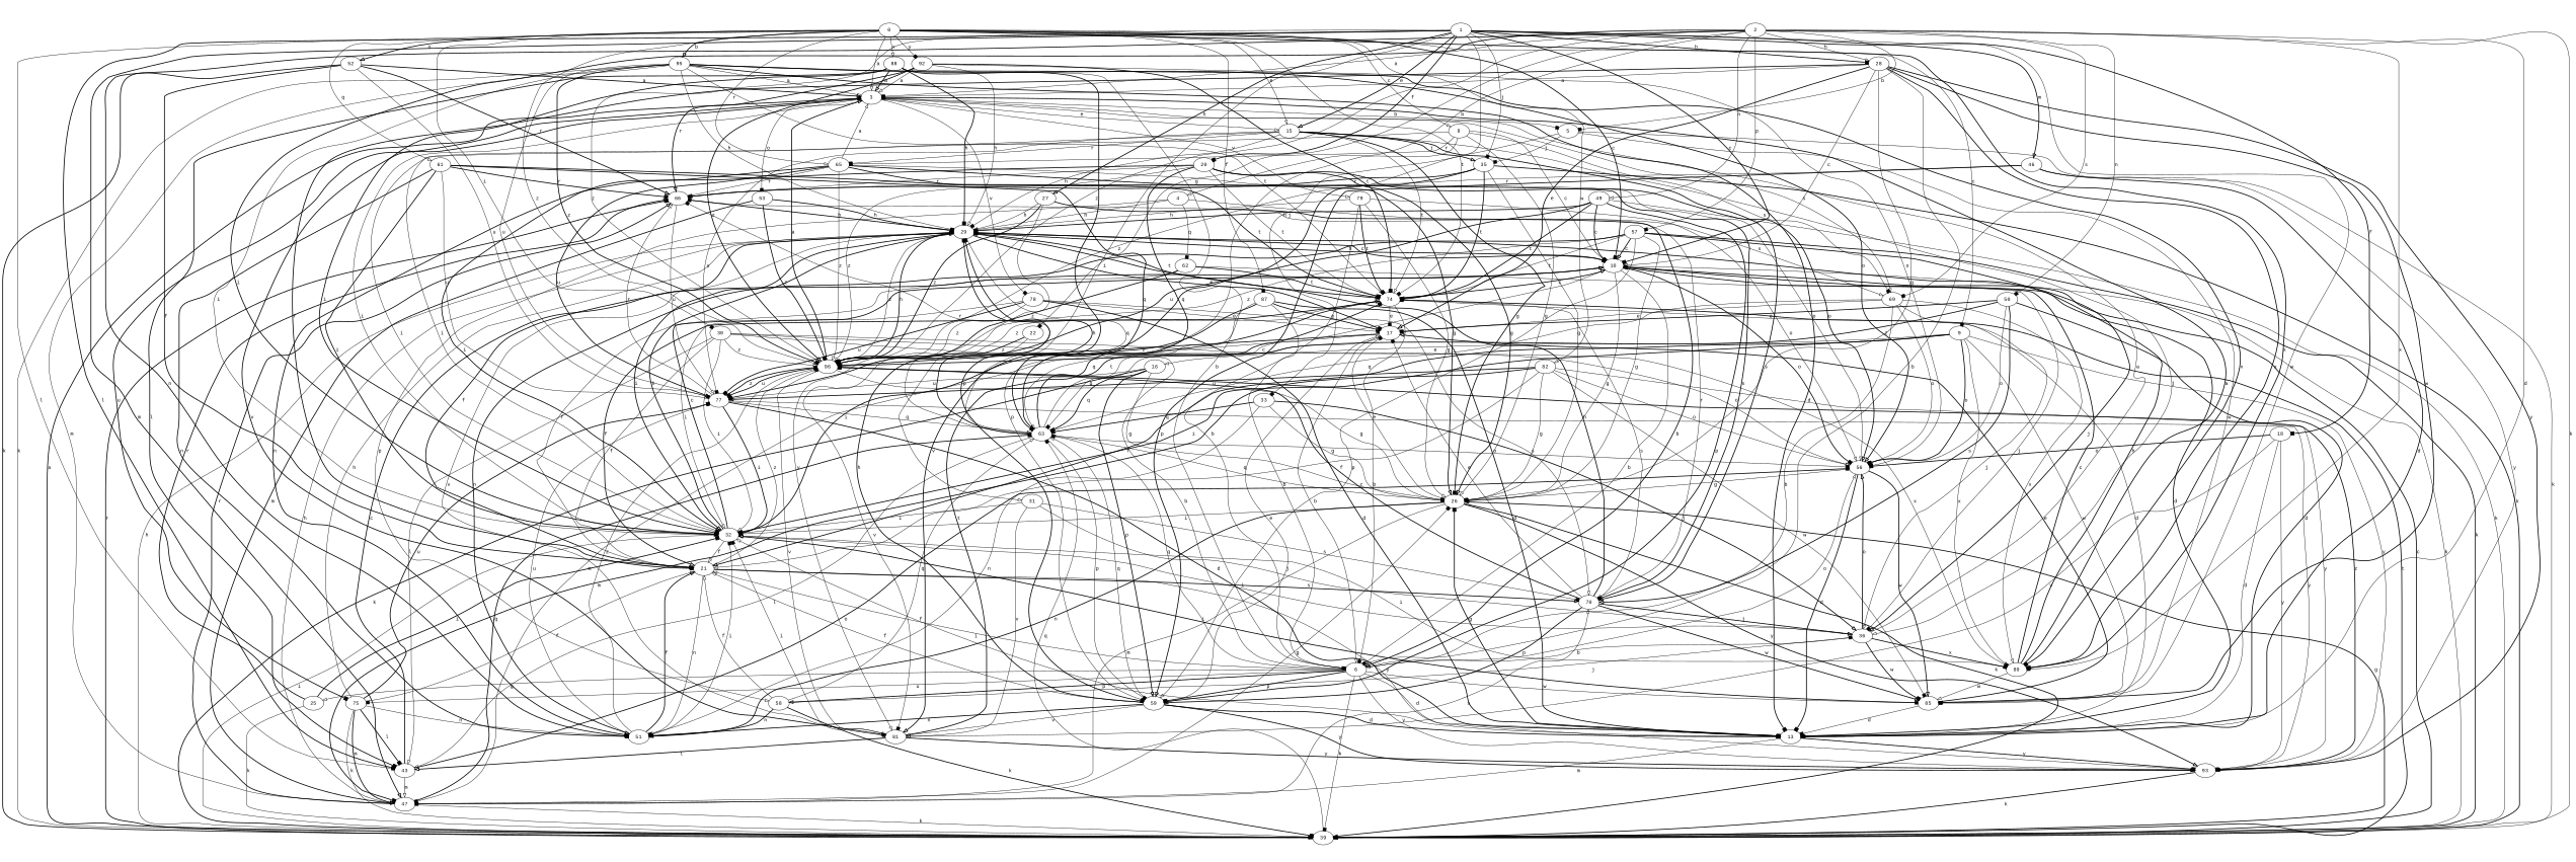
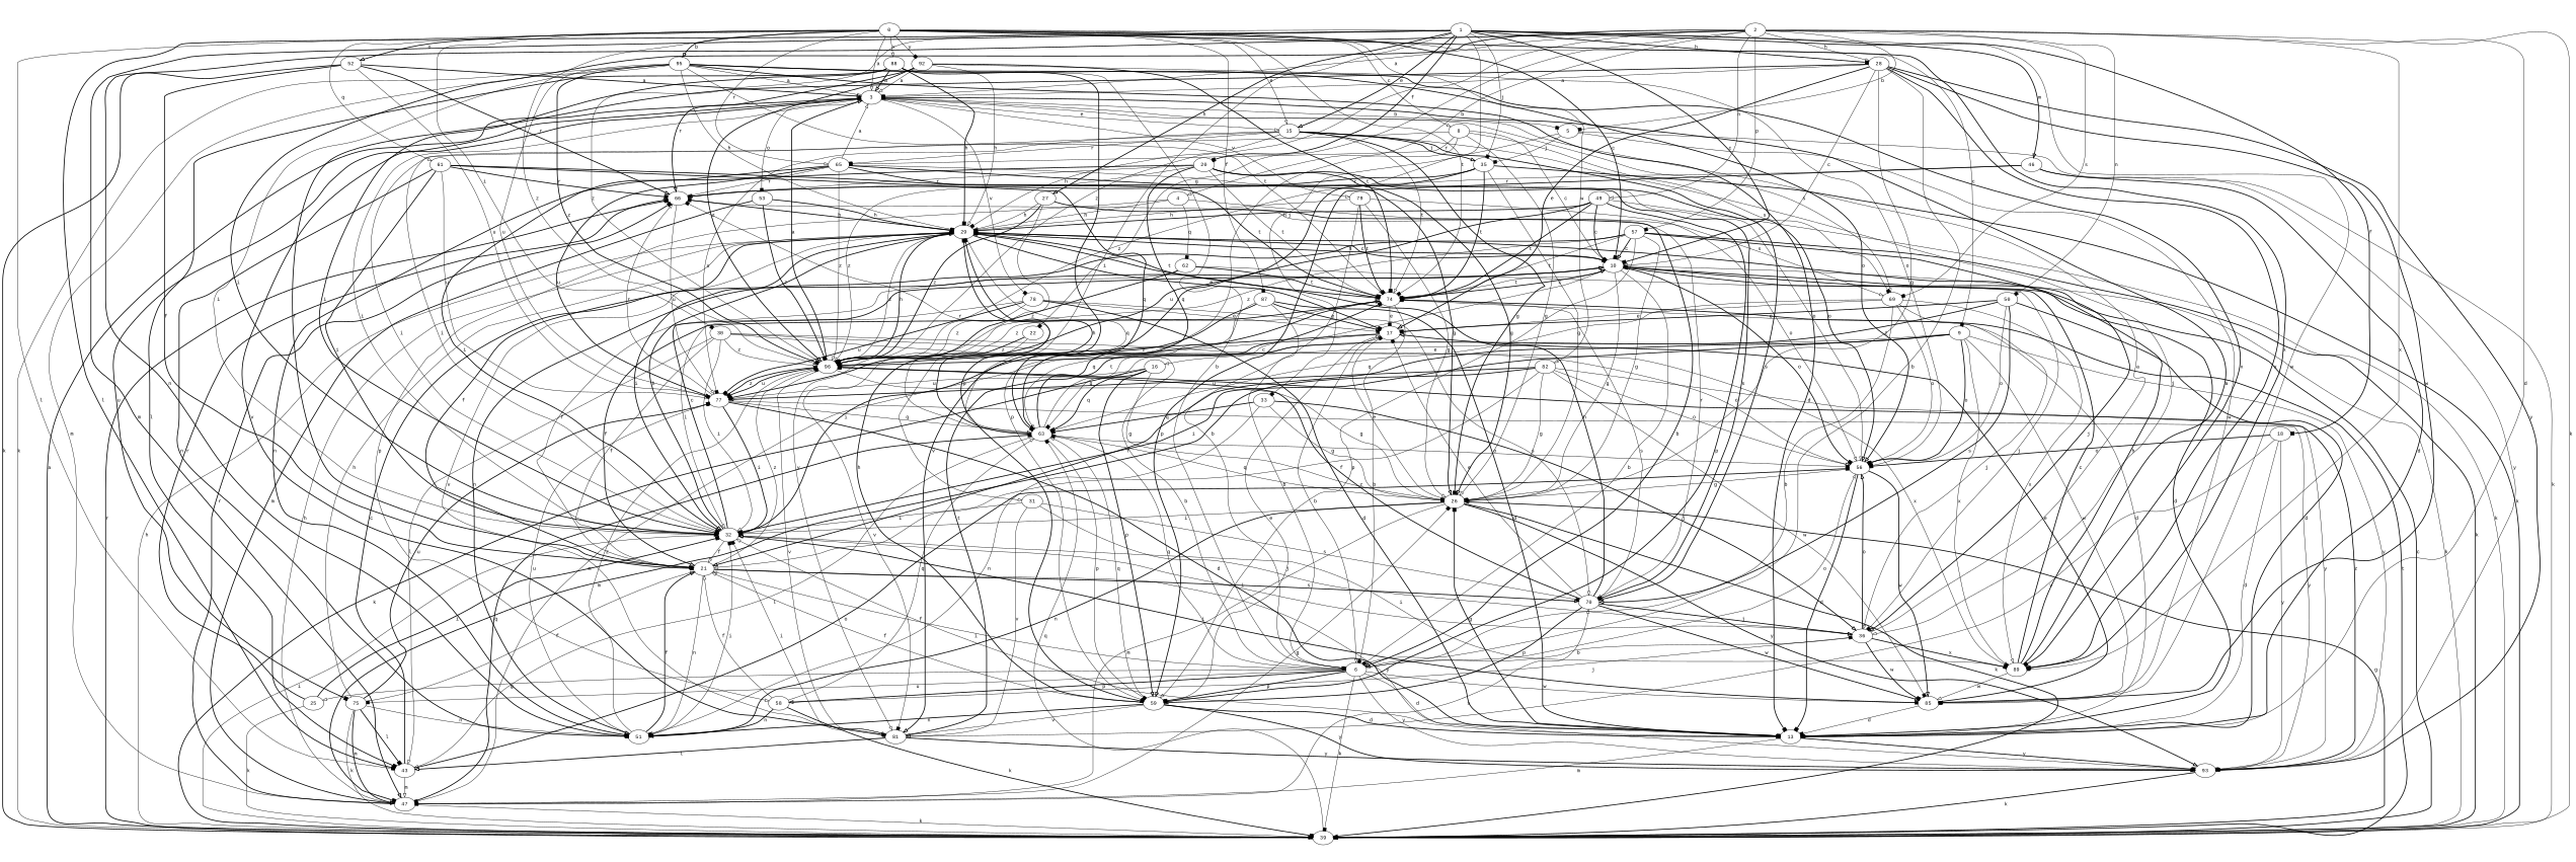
  strict digraph {
    fontname="Liberation Mono"
    node [fontname="Liberation Mono"]
    edge [arrowhead=onormal fontname="Liberation Mono" style=solid]
    0
    3
    8
    9
    10
    15
    30
    43
    52
    61
    65
    74
    82
    87
    88
    89
    92
    95
    96
    5
    32
    69
    53
    75
    78
    79
    81
    59
    26
    85
    21
    56
    93
    16
    13
    39
    29
    6
    35
    36
    70
    77
    47
    66
    51
    63
    17
    1
    18
    20
    27
    28
    31
    33
    46
    2
    4
    22
    49
    50
    57
    58
    62
    25
    0 -> 3 [label=a]
    0 -> 8 [label=c]
    0 -> 9 [arrowhead=box label=c]
    0 -> 10 [arrowhead=box label=c style=bold]
    0 -> 15 [label=e]
    0 -> 30 [arrowhead=box label=i]
    0 -> 43 [arrowhead=box label=l]
    0 -> 52 [label=o style=bold]
    0 -> 61 [label=q]
    0 -> 65 [label=r]
    0 -> 74 [arrowhead=box label=t]
    0 -> 82 [label=w]
    0 -> 87 [arrowhead=box label=f]
    0 -> 88 [label=x]
    0 -> 89 [label=x style=bold]
    0 -> 92 [arrowhead=box label=y]
    0 -> 95 [label=b style=bold]
    0 -> 96 [label=z]
    3 -> 15 [label=e]
    3 -> 5 [arrowhead=box label=b]
    3 -> 32 [arrowhead=box label=i]
    3 -> 69 [label=s]
    3 -> 53 [arrowhead=box label=o]
    3 -> 75 [arrowhead=box label=u style=bold]
    3 -> 78 [arrowhead=box label=v]
    3 -> 79 [label=v]
    3 -> 81 [label=v style=bold]
    8 -> 10 [label=c]
    8 -> 65 [arrowhead=box label=r]
    8 -> 32 [arrowhead=box label=i]
    8 -> 69 [arrowhead=box label=s]
    8 -> 59 [arrowhead=box label=p]
    8 -> 26 [label=g]
    9 -> 89 [label=x]
    9 -> 32 [label=i style=bold]
    9 -> 85 [label=w]
    9 -> 21 [label=f style=bold]
    9 -> 56 [arrowhead=box label=o style=bold]
    9 -> 93 [label=y]
    9 -> 16 [label=e]
+   10 -> 74 [arrowhead=box label=t]
    10 -> 26 [label=g]
    10 -> 56 [arrowhead=box label=o style=bold]
    10 -> 13 [arrowhead=box label=d style=bold]
    10 -> 39 [label=k]
    10 -> 29 [label=h style=bold]
    10 -> 6 [arrowhead=box label=b]
    15 -> 65 [arrowhead=box label=r]
    15 -> 74 [label=t]
    15 -> 32 [label=i]
    15 -> 26 [arrowhead=box label=g style=bold]
    15 -> 29 [arrowhead=box label=h]
    15 -> 35 [label=j style=bold]
    15 -> 36 [label=j]
    15 -> 70 [label=s style=bold]
    15 -> 77 [arrowhead=box label=u]
    30 -> 43 [label=l]
    30 -> 89 [arrowhead=box label=x]
    30 -> 96 [label=z]
    30 -> 32 [label=i]
    30 -> 21 [label=f]
    30 -> 56 [label=o]
    30 -> 6 [arrowhead=box label=b]
    43 -> 10 [label=c style=bold]
    43 -> 56 [arrowhead=box label=o style=bold]
    43 -> 47 [label=m]
    52 -> 3 [label=a style=bold]
    52 -> 21 [label=f style=bold]
    52 -> 39 [label=k style=bold]
    52 -> 77 [label=u]
    52 -> 66 [label=r style=bold]
    61 -> 32 [arrowhead=box label=i style=bold]
    61 -> 70 [arrowhead=box label=s style=bold]
    61 -> 77 [label=u]
    61 -> 66 [arrowhead=box label=r style=bold]
    61 -> 51 [arrowhead=box label=n style=bold]
    61 -> 63 [arrowhead=box label=q style=bold]
    65 -> 3 [label=a]
    65 -> 74 [arrowhead=box label=t style=bold]
    65 -> 96 [label=z]
    65 -> 32 [label=i style=bold]
    65 -> 26 [label=g style=bold]
    65 -> 56 [label=o]
    65 -> 77 [label=u style=bold]
    65 -> 66 [label=r]
    74 -> 10 [label=c style=bold]
    74 -> 96 [label=z]
    74 -> 21 [label=f style=bold]
    74 -> 13 [label=d]
    74 -> 6 [arrowhead=box label=b]
    74 -> 70 [label=s]
    74 -> 17 [arrowhead=box label=e]
    82 -> 26 [arrowhead=box label=g]
    82 -> 85 [arrowhead=box label=w]
    82 -> 21 [label=f]
    82 -> 56 [label=o]
    82 -> 93 [label=y]
    82 -> 77 [label=u style=bold]
    82 -> 47 [arrowhead=box label=m style=bold]
    87 -> 32 [arrowhead=box label=i style=bold]
    87 -> 13 [label=d style=bold]
    87 -> 6 [arrowhead=box label=b]
    87 -> 63 [label=q]
    87 -> 17 [label=e style=bold]
    88 -> 3 [label=a style=bold]
    88 -> 43 [arrowhead=box label=l style=bold]
    88 -> 32 [arrowhead=box label=i style=bold]
    88 -> 59 [arrowhead=box label=p style=bold]
    88 -> 29 [arrowhead=box label=h style=bold]
    88 -> 6 [label=b]
    89 -> 3 [arrowhead=box label=a style=bold]
    89 -> 10 [label=c style=bold]
    89 -> 32 [label=i]
    89 -> 85 [label=w]
    89 -> 29 [arrowhead=box label=h style=bold]
    92 -> 3 [label=a]
    92 -> 74 [arrowhead=box label=t style=bold]
    92 -> 96 [label=z style=bold]
    92 -> 56 [arrowhead=box label=o]
    92 -> 29 [label=h]
    92 -> 66 [label=r style=bold]
    95 -> 3 [label=a]
    95 -> 74 [label=t]
    95 -> 89 [arrowhead=box label=x style=bold]
    95 -> 96 [arrowhead=box label=z style=bold]
    95 -> 32 [label=i]
    95 -> 56 [label=o style=bold]
    95 -> 13 [arrowhead=box label=d style=bold]
    95 -> 39 [label=k]
    95 -> 29 [arrowhead=box label=h]
    95 -> 77 [arrowhead=box label=u]
    95 -> 47 [label=m]
    96 -> 3 [label=a style=bold]
    96 -> 81 [label=v]
    96 -> 26 [arrowhead=box label=g]
    96 -> 29 [label=h style=bold]
    96 -> 77 [arrowhead=box label=u style=bold]
    5 -> 96 [arrowhead=box label=z]
    5 -> 85 [arrowhead=box label=w]
    5 -> 39 [arrowhead=box label=k]
    5 -> 35 [arrowhead=box label=j]
    32 -> 10 [label=c style=bold]
    32 -> 21 [label=f]
    32 -> 29 [label=h style=bold]
    69 -> 89 [label=x]
    69 -> 56 [label=o]
    69 -> 6 [label=b]
    69 -> 36 [label=j]
    69 -> 63 [arrowhead=box label=q]
    69 -> 17 [label=e]
    53 -> 96 [arrowhead=box label=z style=bold]
    53 -> 29 [arrowhead=box label=h style=bold]
    53 -> 47 [label=m style=bold]
    75 -> 43 [arrowhead=box label=l style=bold]
    75 -> 21 [label=f]
    75 -> 39 [arrowhead=box label=k]
    75 -> 29 [label=h]
    75 -> 77 [arrowhead=box label=u style=bold]
    75 -> 47 [label=m style=bold]
    75 -> 51 [label=n]
    78 -> 96 [arrowhead=box label=z]
    78 -> 32 [label=i]
    78 -> 13 [arrowhead=box label=d style=bold]
    78 -> 70 [label=s]
    78 -> 77 [arrowhead=box label=u style=bold]
    78 -> 17 [arrowhead=box label=e]
    79 -> 74 [arrowhead=box label=t style=bold]
    79 -> 26 [label=g]
    79 -> 56 [label=o]
    79 -> 29 [arrowhead=box label=h]
    79 -> 6 [label=b]
    81 -> 43 [label=l style=bold]
    81 -> 74 [label=t style=bold]
    81 -> 32 [arrowhead=box label=i]
    81 -> 93 [label=y style=bold]
    59 -> 81 [label=v]
    59 -> 21 [label=f]
    59 -> 93 [label=y style=bold]
    59 -> 13 [label=d style=bold]
    59 -> 29 [arrowhead=box label=h style=bold]
    59 -> 51 [arrowhead=box label=n style=bold]
    59 -> 63 [label=q]
    59 -> 17 [label=e]
    26 -> 32 [label=i]
    26 -> 93 [label=y style=bold]
    26 -> 39 [label=k style=bold]
    26 -> 47 [arrowhead=box label=m]
    26 -> 51 [label=n style=bold]
    26 -> 63 [label=q]
    26 -> 17 [arrowhead=box label=e]
    85 -> 32 [label=i style=bold]
    85 -> 13 [arrowhead=box label=d]
    85 -> 17 [label=e style=bold]
    21 -> 96 [arrowhead=box label=z]
    21 -> 93 [arrowhead=box label=y]
    21 -> 70 [label=s style=bold]
    21 -> 51 [arrowhead=box label=n]
    56 -> 26 [label=g]
    56 -> 85 [label=w style=bold]
    56 -> 13 [arrowhead=box label=d style=bold]
    93 -> 96 [arrowhead=box label=z style=bold]
    93 -> 39 [label=k style=bold]
    16 -> 59 [label=p style=bold]
    16 -> 26 [arrowhead=box label=g]
    16 -> 39 [label=k style=bold]
    16 -> 77 [arrowhead=box label=u]
    16 -> 63 [label=q style=bold]
    13 -> 32 [label=i]
    13 -> 26 [arrowhead=box label=g style=bold]
    13 -> 93 [arrowhead=box label=y style=bold]
    13 -> 47 [arrowhead=box label=m]
    39 -> 3 [arrowhead=box label=a style=bold]
    39 -> 10 [arrowhead=box label=c style=bold]
    39 -> 74 [arrowhead=box label=t style=bold]
    39 -> 32 [label=i]
    39 -> 26 [label=g style=bold]
    39 -> 29 [label=h]
    39 -> 66 [arrowhead=box label=r style=bold]
    39 -> 63 [arrowhead=box label=q]
    29 -> 10 [arrowhead=box label=c style=bold]
    29 -> 74 [label=t style=bold]
    29 -> 96 [label=z]
    29 -> 32 [label=i style=bold]
    29 -> 81 [arrowhead=box label=v]
    29 -> 21 [label=f style=bold]
    29 -> 63 [label=q]
    29 -> 17 [arrowhead=box label=e style=bold]
    6 -> 75 [arrowhead=box label=u]
    6 -> 59 [arrowhead=box label=p style=bold]
    6 -> 85 [arrowhead=box label=w]
    6 -> 21 [label=f]
    6 -> 56 [label=o]
    6 -> 93 [label=y]
    6 -> 13 [arrowhead=box label=d]
    6 -> 39 [arrowhead=box label=k]
    6 -> 63 [arrowhead=box label=q]
    6 -> 58 [label=p style=bold]
    6 -> 25 [label=g]
    35 -> 74 [arrowhead=box label=t style=bold]
    35 -> 81 [label=v style=bold]
    35 -> 26 [arrowhead=box label=g]
    35 -> 39 [label=k style=bold]
    35 -> 66 [label=r style=bold]
    36 -> 3 [label=a]
    36 -> 89 [arrowhead=box label=x style=bold]
    36 -> 32 [label=i]
    36 -> 85 [arrowhead=box label=w style=bold]
    36 -> 56 [label=o style=bold]
    36 -> 6 [label=b]
    70 -> 96 [arrowhead=box label=z style=bold]
    70 -> 59 [label=p style=bold]
    70 -> 85 [label=w style=bold]
    70 -> 29 [arrowhead=box label=h style=bold]
    70 -> 36 [label=j style=bold]
    70 -> 66 [arrowhead=box label=r]
    70 -> 17 [arrowhead=box label=e]
    77 -> 96 [arrowhead=box label=z style=bold]
    77 -> 32 [arrowhead=box label=i style=bold]
    77 -> 93 [arrowhead=box label=y]
    77 -> 13 [arrowhead=box label=d style=bold]
    77 -> 66 [label=r]
    77 -> 63 [label=q]
    47 -> 26 [arrowhead=box label=g]
    47 -> 39 [arrowhead=box label=k]
    47 -> 29 [label=h]
    47 -> 70 [label=s]
-   47 -> 66 [label=r style=bold]
+   47 -> 66 [arrowhead=box label=r style=bold]
    47 -> 63 [arrowhead=box label=q style=bold]
    66 -> 29 [arrowhead=box label=h style=bold]
    66 -> 77 [label=u]
    51 -> 96 [label=z]
    51 -> 32 [arrowhead=box label=i]
    51 -> 21 [label=f style=bold]
    51 -> 77 [arrowhead=box label=u]
    63 -> 10 [label=c]
    63 -> 43 [label=l]
    63 -> 74 [arrowhead=box label=t style=bold]
    63 -> 59 [arrowhead=box label=p]
    63 -> 56 [arrowhead=box label=o]
    63 -> 29 [arrowhead=box label=h style=bold]
    63 -> 66 [arrowhead=box label=r]
    17 -> 96 [label=z style=bold]
    17 -> 6 [label=b]
    17 -> 47 [arrowhead=box label=m]
    17 -> 63 [arrowhead=box label=q]
    1 -> 10 [arrowhead=box label=c style=bold]
    1 -> 15 [label=e style=bold]
    1 -> 43 [arrowhead=box label=l style=bold]
    1 -> 96 [label=z]
    1 -> 85 [arrowhead=box label=w]
    1 -> 35 [arrowhead=box label=j]
    1 -> 47 [label=m style=bold]
    1 -> 18 [arrowhead=box label=f style=bold]
    1 -> 20 [arrowhead=box label=f style=bold]
    1 -> 27 [label=h style=bold]
    1 -> 28 [arrowhead=box label=h style=bold]
    1 -> 31 [label=i]
    1 -> 33 [arrowhead=box label=j]
    1 -> 46 [label=m style=bold]
    18 -> 81 [label=v]
    18 -> 56 [arrowhead=box label=o style=bold]
    18 -> 93 [label=y]
    18 -> 13 [label=d]
    20 -> 74 [label=t]
    20 -> 96 [label=z]
    20 -> 26 [label=g style=bold]
    20 -> 56 [label=o style=bold]
    20 -> 66 [arrowhead=box label=r]
    20 -> 51 [label=n style=bold]
    20 -> 63 [label=q style=bold]
    27 -> 96 [label=z style=bold]
    27 -> 81 [label=v]
    27 -> 29 [label=h]
    27 -> 6 [label=b style=bold]
    28 -> 3 [arrowhead=box label=a]
    28 -> 10 [label=c]
    28 -> 89 [arrowhead=box label=x style=bold]
    28 -> 26 [arrowhead=box label=g]
    28 -> 85 [label=w style=bold]
    28 -> 21 [arrowhead=box label=f style=bold]
    28 -> 93 [label=y style=bold]
    28 -> 6 [label=b]
    28 -> 17 [label=e style=bold]
    31 -> 32 [arrowhead=box label=i]
    31 -> 81 [label=v]
    31 -> 36 [label=j]
    31 -> 70 [arrowhead=box label=s]
    33 -> 26 [arrowhead=box label=g]
    33 -> 36 [label=j style=bold]
    33 -> 51 [label=n]
    33 -> 63 [arrowhead=box label=q style=bold]
    46 -> 59 [label=p style=bold]
    46 -> 93 [arrowhead=box label=y]
    46 -> 13 [label=d style=bold]
    46 -> 66 [label=r]
    2 -> 3 [arrowhead=box label=a]
    2 -> 89 [arrowhead=box label=x]
    2 -> 96 [arrowhead=box label=z]
    2 -> 5 [arrowhead=box label=b]
    2 -> 32 [arrowhead=box label=i style=bold]
    2 -> 69 [arrowhead=box label=s]
    2 -> 13 [label=d]
    2 -> 39 [label=k]
    2 -> 51 [arrowhead=box label=n style=bold]
    2 -> 28 [label=h]
    2 -> 4 [label=b]
    2 -> 22 [arrowhead=box label=g]
    2 -> 49 [label=n]
    2 -> 50 [arrowhead=box label=n]
    2 -> 57 [arrowhead=box label=p]
    4 -> 69 [label=s]
    4 -> 29 [label=h]
    4 -> 58 [label=p]
    4 -> 62 [arrowhead=box label=q]
    22 -> 96 [arrowhead=box label=z style=bold]
    22 -> 81 [arrowhead=box label=v]
    49 -> 10 [arrowhead=box label=c style=bold]
    49 -> 74 [label=t style=bold]
    49 -> 59 [arrowhead=box label=p style=bold]
    49 -> 39 [arrowhead=box label=k]
    49 -> 29 [arrowhead=box label=h style=bold]
    49 -> 77 [arrowhead=box label=u style=bold]
    50 -> 96 [arrowhead=box label=z style=bold]
    50 -> 56 [arrowhead=box label=o]
    50 -> 13 [arrowhead=box label=d style=bold]
    50 -> 70 [label=s style=bold]
    50 -> 17 [arrowhead=box label=e style=bold]
    57 -> 10 [label=c style=bold]
    57 -> 74 [label=t]
    57 -> 96 [arrowhead=box label=z]
    57 -> 59 [label=p]
    57 -> 26 [arrowhead=box label=g]
    57 -> 39 [label=k style=bold]
    57 -> 36 [label=j style=bold]
    57 -> 51 [label=n style=bold]
    58 -> 21 [label=f]
    58 -> 39 [arrowhead=box label=k style=bold]
    58 -> 36 [arrowhead=box label=j]
    58 -> 51 [label=n style=bold]
    58 -> 63 [label=q]
    62 -> 74 [arrowhead=box label=t style=bold]
    62 -> 96 [label=z style=bold]
    62 -> 21 [label=f]
    62 -> 36 [arrowhead=box label=j]
    25 -> 32 [arrowhead=box label=i style=bold]
    25 -> 39 [label=k]
    25 -> 66 [label=r style=bold]
  }
